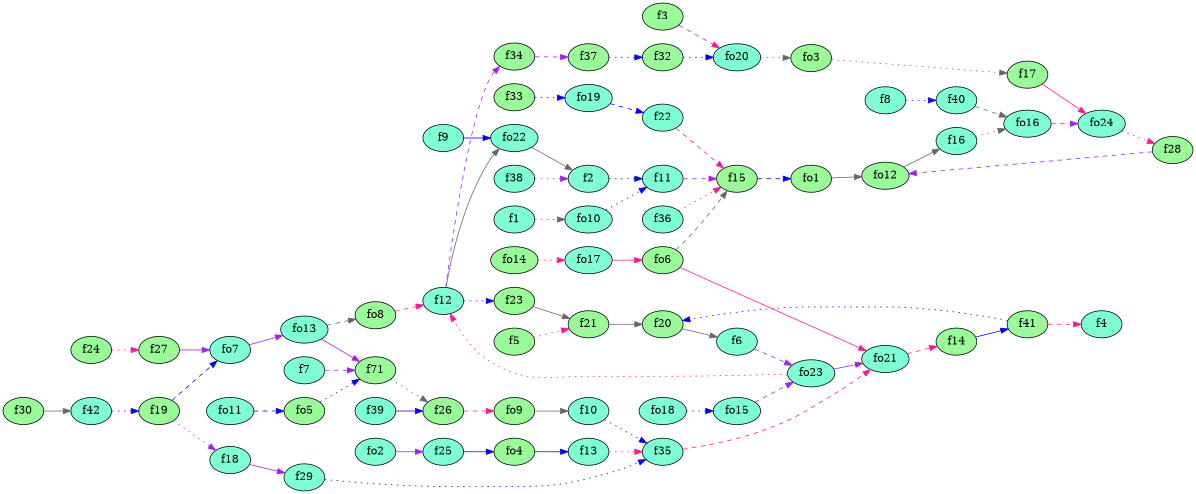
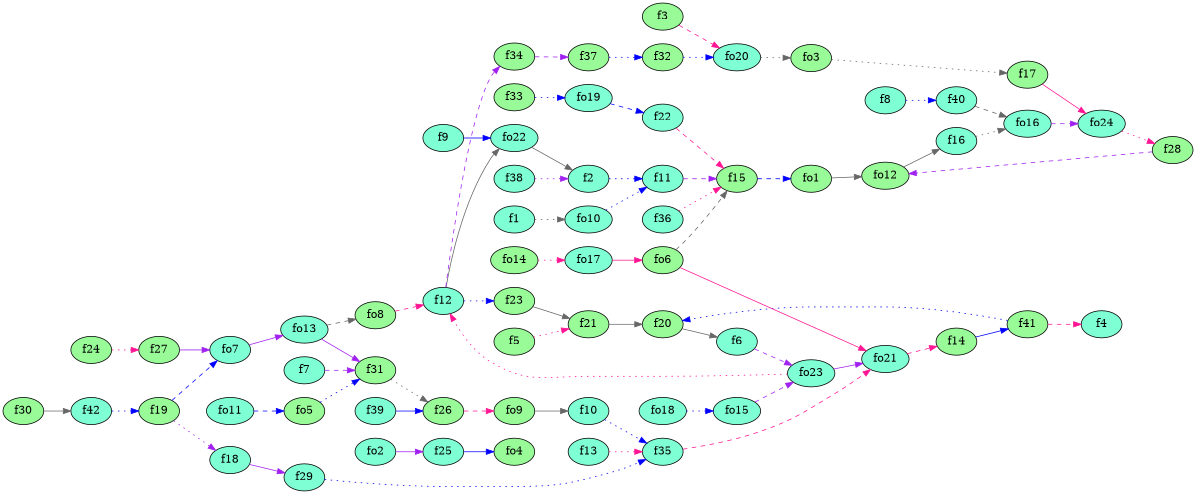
  strict digraph {
    rankdir=LR
    node [fillcolor=aquamarine style=filled]
    edge [color=blue style=dotted weight=2]
    f1
    fo10
    f11
    f2
    f15 [fillcolor=palegreen]
    f3 [fillcolor=palegreen]
    fo20
    fo3 [fillcolor=palegreen]
    f20 [fillcolor=palegreen]
    f6
    f5 [fillcolor=palegreen]
    f21 [fillcolor=palegreen]
    fo23
    f12
    fo21
-   f31 [fillcolor=palegreen label=f71]
+   f31 [fillcolor=palegreen]
    f7
    f26 [fillcolor=palegreen]
    f8
    f40
    fo16
    f9
    fo22
    f10
    f35
    fo1 [fillcolor=palegreen]
    f23 [fillcolor=palegreen]
    f34 [fillcolor=palegreen]
    f37 [fillcolor=palegreen]
    f13
    f14 [fillcolor=palegreen]
    f41 [fillcolor=palegreen]
    f4
    fo12 [fillcolor=palegreen]
    f16
    fo24
    f17 [fillcolor=palegreen]
    f28 [fillcolor=palegreen]
    f18
    f29
    f19 [fillcolor=palegreen]
    fo7
    fo13
    f22
    f24 [fillcolor=palegreen]
    f27 [fillcolor=palegreen]
    fo4 [fillcolor=palegreen]
    f25
    fo9 [fillcolor=palegreen]
    f30 [fillcolor=palegreen]
    f42
    f32 [fillcolor=palegreen]
    f33 [fillcolor=palegreen]
    fo19
    f36
    f38
    f39
    fo2
    fo5 [fillcolor=palegreen]
    fo6 [fillcolor=palegreen]
    fo8 [fillcolor=palegreen]
    fo11
    fo14 [fillcolor=palegreen]
    fo17
    fo15
    fo18
    f1 -> fo10 [color=gray40]
    fo10 -> f11
    f11 -> f15 [color=purple style=dashed]
    f2 -> f11
    f15 -> fo1 [style=dashed]
    f3 -> fo20 [color=deeppink style=dashed]
    fo20 -> fo3 [color=gray40]
    fo3 -> f17 [color=gray40]
    f20 -> f6 [color=gray40 style=solid]
    f6 -> fo23 [color=purple style=dashed]
    f5 -> f21 [color=deeppink]
    f21 -> f20 [color=gray40 style=solid]
    fo23 -> f12 [color=deeppink]
    fo23 -> fo21 [color=purple style=solid]
    f12 -> fo22 [color=gray40 style=solid]
    f12 -> f23
    f12 -> f34 [color=purple style=dashed]
    fo21 -> f14 [color=deeppink style=dashed]
    f31 -> f26 [color=gray40]
    f7 -> f31 [color=purple style=dashed]
    f26 -> fo9 [color=deeppink style=dashed]
    f8 -> f40
    f40 -> fo16 [color=gray40 style=dashed]
    fo16 -> fo24 [color=purple style=dashed]
    f9 -> fo22 [style=solid]
    fo22 -> f2 [color=gray40 style=solid]
    f10 -> f35
    f35 -> fo21 [color=deeppink style=dashed]
    fo1 -> fo12 [color=gray40 style=solid]
    f23 -> f21 [color=gray40 style=solid]
    f34 -> f37 [color=purple style=dashed]
    f37 -> f32
    f13 -> f35 [color=deeppink]
    f14 -> f41 [style=solid]
    f41 -> f20
    f41 -> f4 [color=deeppink style=dashed]
    fo12 -> f16 [color=gray40 style=solid]
    f16 -> fo16 [color=gray40]
    fo24 -> f28 [color=deeppink]
    f17 -> fo24 [color=deeppink style=solid]
    f28 -> fo12 [color=purple style=dashed]
    f18 -> f29 [color=purple style=solid]
    f29 -> f35
    f19 -> f18 [color=purple]
    f19 -> fo7 [style=dashed]
    fo7 -> fo13 [color=purple style=solid]
    fo13 -> f31 [color=purple style=solid]
    fo13 -> fo8 [color=gray40 style=dashed]
    f22 -> f15 [color=deeppink style=dashed]
    f24 -> f27 [color=deeppink]
    f27 -> fo7 [color=purple style=solid]
-   fo4 -> f13 [style=solid]
    f25 -> fo4 [style=solid]
    fo9 -> f10 [color=gray40 style=solid]
    f30 -> f42 [color=gray40 style=solid]
    f42 -> f19
    f32 -> fo20
    f33 -> fo19
    fo19 -> f22 [style=dashed]
    f36 -> f15 [color=deeppink]
    f38 -> f2 [color=purple]
    f39 -> f26 [style=solid]
    fo2 -> f25 [color=purple style=solid]
    fo5 -> f31
    fo6 -> f15 [color=gray40 style=dashed]
    fo6 -> fo21 [color=deeppink style=solid]
    fo8 -> f12 [color=deeppink style=dashed]
    fo11 -> fo5 [style=dashed]
    fo14 -> fo17 [color=deeppink]
    fo17 -> fo6 [color=deeppink style=solid]
    fo15 -> fo23 [color=purple style=dashed]
    fo18 -> fo15
  }
